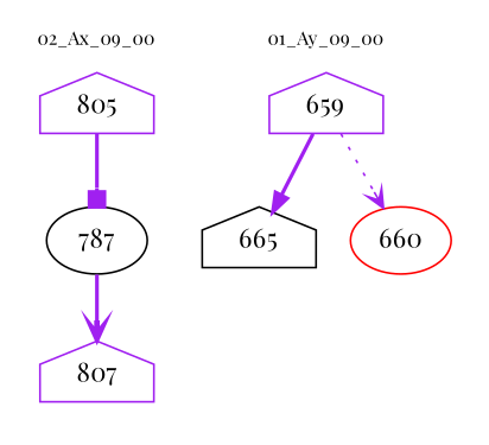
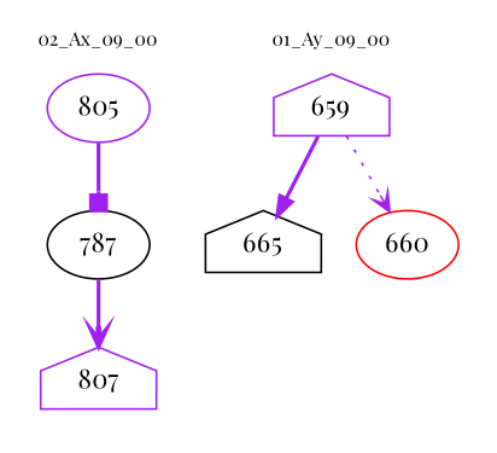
  digraph {
    fontname="Playfair Display"
    node [color=purple fontname="Playfair Display" shape=house]
    edge [arrowhead=vee color=purple fontname="Playfair Display" style=bold]
-   n1 [label=805]
+   n1 [label=805 shape=ellipse]
    n2 [color=black label=787 shape=ellipse]
    n3 [label=807]
    n4 [label=659]
    n5 [color=black label=665]
    n6 [color=red label=660 shape=ellipse]
    subgraph cluster_1 {
      color=white
      fontsize=10
      label="02_Ax_09_00"
      n1
      n2
      n3
    }
    subgraph cluster_2 {
      color=white
      fontsize=10
      label="01_Ay_09_00"
      n4
      n5
      n6
    }
    n1 -> n2 [arrowhead=box]
    n2 -> n3
    n4 -> n5 [arrowhead=normal]
    n4 -> n6 [style=dotted]
  }
